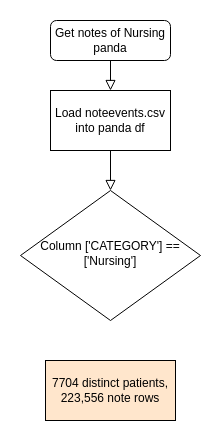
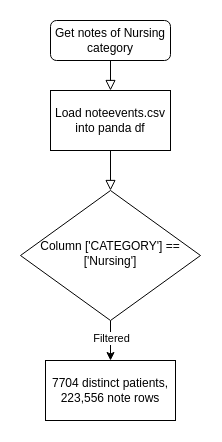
  <mxCell id="0" />
  <mxCell id="1" parent="0" />
  <mxCell id="2" value="" style="rounded=0;html=1;jettySize=auto;orthogonalLoop=1;fontSize=11;endArrow=block;endFill=0;endSize=8;strokeWidth=1;shadow=0;labelBackgroundColor=none;edgeStyle=orthogonalEdgeStyle;" parent="1" source="8" target="6" edge="1"><mxGeometry relative="1" as="geometry" /></mxCell>
- <mxCell id="3" value="Get notes of Nursing panda" style="rounded=1;whiteSpace=wrap;html=1;fontSize=12;glass=0;strokeWidth=1;shadow=0;" parent="1" vertex="1"><mxGeometry x="50" y="20" width="120" height="40" as="geometry" /></mxCell>
+ <mxCell id="3" value="Get notes of Nursing category" style="rounded=1;whiteSpace=wrap;html=1;fontSize=12;glass=0;strokeWidth=1;shadow=0;" parent="1" vertex="1"><mxGeometry x="50" y="20" width="120" height="40" as="geometry" /></mxCell>
+ <mxCell id="4" value="" style="edgeStyle=orthogonalEdgeStyle;rounded=0;orthogonalLoop=1;jettySize=auto;html=1;" edge="1" parent="1" source="6" target="9"><mxGeometry relative="1" as="geometry" /></mxCell>
+ <mxCell id="5" value="Filtered" style="edgeLabel;html=1;align=center;verticalAlign=middle;resizable=0;points=[];" vertex="1" connectable="0" parent="4"><mxGeometry x="-0.16" relative="1" as="geometry"><mxPoint as="offset" /></mxGeometry></mxCell>
  <mxCell id="6" value="Column ['CATEGORY'] == ['Nursing']" style="rhombus;whiteSpace=wrap;html=1;shadow=0;fontFamily=Helvetica;fontSize=12;align=center;strokeWidth=1;spacing=6;spacingTop=-4;" parent="1" vertex="1"><mxGeometry x="20" y="190" width="180" height="130" as="geometry" /></mxCell>
  <mxCell id="7" value="" style="rounded=0;html=1;jettySize=auto;orthogonalLoop=1;fontSize=11;endArrow=block;endFill=0;endSize=8;strokeWidth=1;shadow=0;labelBackgroundColor=none;edgeStyle=orthogonalEdgeStyle;" edge="1" parent="1" source="3" target="8"><mxGeometry relative="1" as="geometry"><mxPoint x="110" y="60" as="sourcePoint" /><mxPoint x="110" y="180" as="targetPoint" /></mxGeometry></mxCell>
  <mxCell id="8" value="Load noteevents.csv into panda df" style="rounded=0;whiteSpace=wrap;html=1;" vertex="1" parent="1"><mxGeometry x="50" y="90" width="120" height="60" as="geometry" /></mxCell>
- <mxCell id="9" value="7704 distinct patients, 223,556 note rows" style="rounded=0;whiteSpace=wrap;html=1;fillColor=#ffe6cc;" vertex="1" parent="1"><mxGeometry x="45" y="360" width="130" height="60" as="geometry" /></mxCell>
+ <mxCell id="9" value="7704 distinct patients, 223,556 note rows" style="rounded=0;whiteSpace=wrap;html=1;" vertex="1" parent="1"><mxGeometry x="45" y="360" width="130" height="60" as="geometry" /></mxCell>
